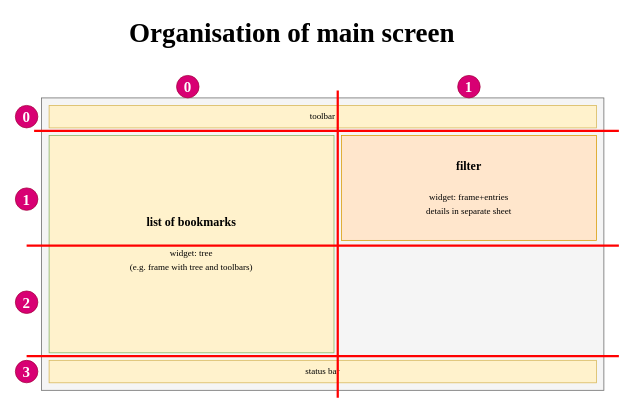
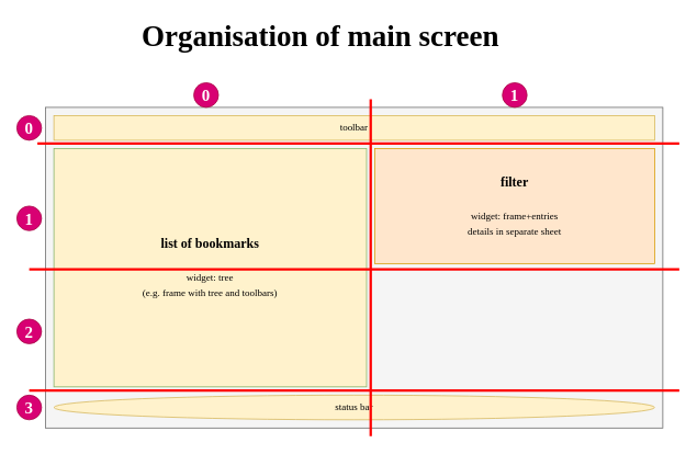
  <mxCell id="0" />
  <mxCell id="1" parent="0" />
  <mxCell id="2" value="" style="rounded=0;whiteSpace=wrap;html=1;fillColor=#f5f5f5;strokeColor=#666666;fontColor=#333333;fontFamily=Verdana;" parent="1" vertex="1"><mxGeometry x="55" y="130" width="750" height="390" as="geometry" /></mxCell>
  <mxCell id="3" value="toolbar" style="rounded=0;whiteSpace=wrap;html=1;fillColor=#fff2cc;strokeColor=#d6b656;fontFamily=Verdana;" parent="1" vertex="1"><mxGeometry x="65" y="140" width="730" height="30" as="geometry" /></mxCell>
  <mxCell id="4" value="&lt;div&gt;&lt;b&gt;list of bookmarks&lt;/b&gt;&lt;/div&gt;&lt;div&gt;&lt;br&gt;&lt;/div&gt;&lt;font style=&quot;font-size: 12px&quot;&gt;widget: tree&lt;br&gt;(e.g. frame with tree and toolbars)&lt;/font&gt;" style="rounded=0;whiteSpace=wrap;html=1;fillColor=#fff2cc;strokeColor=#82b366;labelPosition=center;verticalLabelPosition=middle;align=center;verticalAlign=middle;fontSize=16;fontFamily=Verdana;" parent="1" vertex="1"><mxGeometry x="65" y="180" width="380" height="290" as="geometry" /></mxCell>
  <mxCell id="5" value="&lt;div&gt;&lt;b&gt;filter&lt;/b&gt;&lt;/div&gt;&lt;div&gt;&lt;br&gt;&lt;/div&gt;&lt;div&gt;&lt;font style=&quot;font-size: 12px&quot;&gt;&lt;div style=&quot;font-size: 16px&quot;&gt;&lt;font style=&quot;font-size: 12px&quot;&gt;widget: frame+entries&lt;/font&gt;&lt;/div&gt;&lt;div style=&quot;font-size: 16px&quot;&gt;&lt;font style=&quot;font-size: 12px&quot;&gt;details in separate sheet&lt;/font&gt;&lt;/div&gt;&lt;/font&gt;&lt;/div&gt;" style="rounded=0;whiteSpace=wrap;html=1;fillColor=#ffe6cc;strokeColor=#d79b00;fontSize=16;fontFamily=Verdana;" parent="1" vertex="1"><mxGeometry x="455" y="180" width="340" height="140" as="geometry" /></mxCell>
  <mxCell id="6" value="" style="endArrow=none;html=1;strokeWidth=3;strokeColor=#FF0000;fontFamily=Verdana;" parent="1" edge="1"><mxGeometry width="50" height="50" relative="1" as="geometry"><mxPoint x="825" y="174" as="sourcePoint" /><mxPoint x="45" y="174" as="targetPoint" /></mxGeometry></mxCell>
  <mxCell id="7" value="" style="endArrow=none;html=1;strokeWidth=3;strokeColor=#FF0000;fontFamily=Verdana;" parent="1" edge="1"><mxGeometry width="50" height="50" relative="1" as="geometry"><mxPoint x="825" y="327" as="sourcePoint" /><mxPoint x="35" y="327" as="targetPoint" /></mxGeometry></mxCell>
  <mxCell id="8" value="0" style="ellipse;whiteSpace=wrap;html=1;aspect=fixed;fillColor=#d80073;strokeColor=#A50040;fontColor=#ffffff;fontStyle=1;fontSize=20;fontFamily=Verdana;" parent="1" vertex="1"><mxGeometry x="20" y="140" width="30" height="30" as="geometry" /></mxCell>
  <mxCell id="9" value="1" style="ellipse;whiteSpace=wrap;html=1;aspect=fixed;fillColor=#d80073;strokeColor=#A50040;fontColor=#ffffff;fontStyle=1;fontSize=20;fontFamily=Verdana;" parent="1" vertex="1"><mxGeometry x="20" y="250" width="30" height="30" as="geometry" /></mxCell>
  <mxCell id="10" value="2" style="ellipse;whiteSpace=wrap;html=1;aspect=fixed;fillColor=#d80073;strokeColor=#A50040;fontColor=#ffffff;fontStyle=1;fontSize=20;fontFamily=Verdana;" parent="1" vertex="1"><mxGeometry x="20" y="387.5" width="30" height="30" as="geometry" /></mxCell>
  <mxCell id="11" value="0" style="ellipse;whiteSpace=wrap;html=1;aspect=fixed;fillColor=#d80073;strokeColor=#A50040;fontColor=#ffffff;fontStyle=1;fontSize=20;fontFamily=Verdana;" parent="1" vertex="1"><mxGeometry x="235" width="30" height="30" as="geometry" y="100" /></mxCell>
  <mxCell id="12" value="1" style="ellipse;whiteSpace=wrap;html=1;aspect=fixed;fillColor=#d80073;strokeColor=#A50040;fontColor=#ffffff;fontStyle=1;fontSize=20;fontFamily=Verdana;" parent="1" vertex="1"><mxGeometry x="610" width="30" height="30" as="geometry" y="100" /></mxCell>
  <mxCell id="13" value="Organisation of main screen" style="text;html=1;resizable=0;points=[];autosize=1;align=left;verticalAlign=top;spacingTop=-4;fontSize=36;fontFamily=Verdana;fontStyle=1" parent="1" vertex="1"><mxGeometry x="170" y="20" width="190" height="20" as="geometry" /></mxCell>
- <mxCell id="14" value="status bar" style="rounded=0;whiteSpace=wrap;html=1;fillColor=#fff2cc;strokeColor=#d6b656;fontFamily=Verdana;" parent="1" vertex="1"><mxGeometry x="65" y="480" width="730" height="30" as="geometry" /></mxCell>
+ <mxCell id="14" value="status bar" style="ellipse;whiteSpace=wrap;html=1;fillColor=#fff2cc;strokeColor=#d6b656;fontFamily=Verdana;" parent="1" vertex="1"><mxGeometry x="65" y="480" width="730" height="30" as="geometry" /></mxCell>
  <mxCell id="15" value="" style="endArrow=none;html=1;strokeWidth=3;strokeColor=#FF0000;fontFamily=Verdana;" parent="1" edge="1"><mxGeometry width="50" height="50" relative="1" as="geometry"><mxPoint x="825" y="474.5" as="sourcePoint" /><mxPoint x="35" y="474.5" as="targetPoint" /></mxGeometry></mxCell>
  <mxCell id="16" value="" style="endArrow=none;html=1;strokeWidth=3;strokeColor=#FF0000;fontFamily=Verdana;" parent="1" edge="1"><mxGeometry width="50" height="50" relative="1" as="geometry"><mxPoint x="450" y="120" as="sourcePoint" /><mxPoint x="450" y="530" as="targetPoint" /></mxGeometry></mxCell>
  <mxCell id="17" value="3" style="ellipse;whiteSpace=wrap;html=1;aspect=fixed;fillColor=#d80073;strokeColor=#A50040;fontColor=#ffffff;fontStyle=1;fontSize=20;fontFamily=Verdana;" parent="1" vertex="1"><mxGeometry x="20" y="480" width="30" height="30" as="geometry" /></mxCell>
